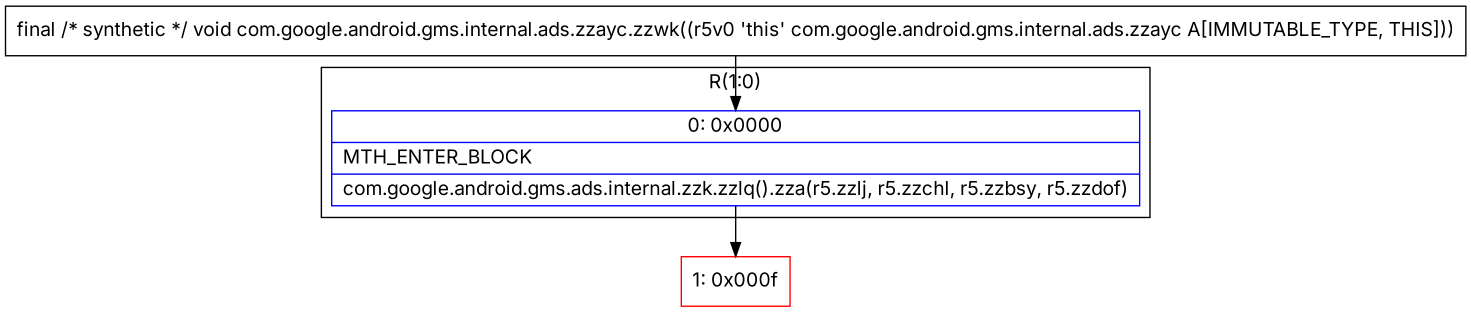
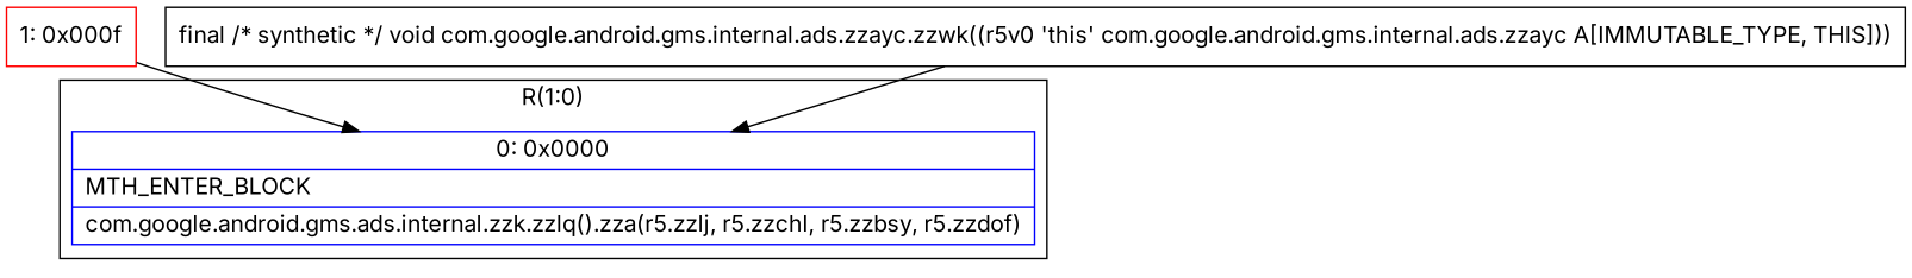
  digraph {
    fontname=Inter
    node [shape=record fontname=Inter]
    edge [fontname=Inter]
    n1 [color=blue label="{0\:\ 0x0000|MTH_ENTER_BLOCK\l|com.google.android.gms.ads.internal.zzk.zzlq().zza(r5.zzlj, r5.zzchl, r5.zzbsy, r5.zzdof)\l}"]
    n2 [color=red label="{1\:\ 0x000f}"]
    n3 [label="{final \/* synthetic *\/ void com.google.android.gms.internal.ads.zzayc.zzwk((r5v0 'this' com.google.android.gms.internal.ads.zzayc A[IMMUTABLE_TYPE, THIS])) }"]
    subgraph cluster_1 {
      label="R(1:0)"
      n1
    }
-   n1 -> n2
+   n2 -> n1
    n3 -> n1
  }
